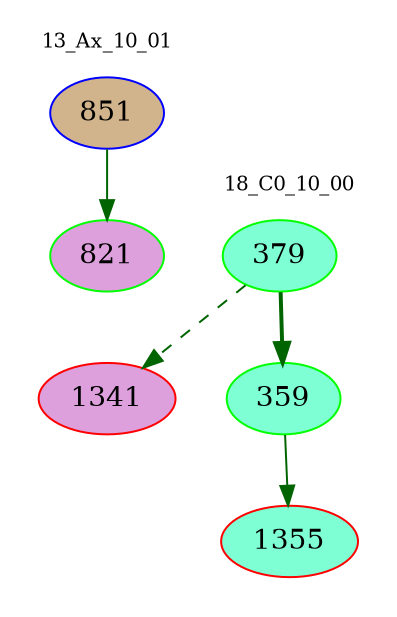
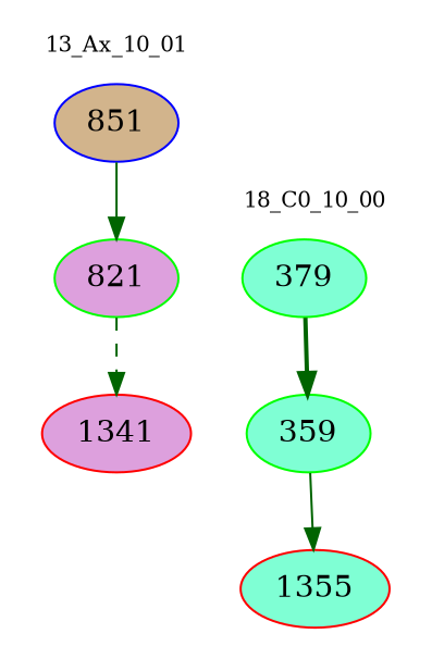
  digraph {
    node [color=green fillcolor=aquamarine style=filled]
    edge [color=darkgreen style=solid]
    n1 [color=blue fillcolor=tan label=851]
    n2 [fillcolor=plum label=821]
    n3 [color=red fillcolor=plum label=1341]
    n4 [label=379]
    n5 [label=359]
    n6 [color=red label=1355]
    subgraph cluster_1 {
      color=white
      fontsize=10
      label="13_Ax_10_01"
      n1
      n2
      n3
    }
    subgraph cluster_2 {
      color=white
      fontsize=10
      label="18_C0_10_00"
      n4
      n5
      n6
    }
    n1 -> n2
-   n4 -> n3 [style=dashed]
+   n2 -> n3 [style=dashed]
    n4 -> n5 [style=bold]
    n5 -> n6
  }
